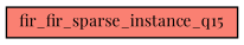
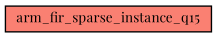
  digraph {
    rankdir=TB
    fontname="Playfair Display"
-   n1 [color=black fillcolor=salmon fontname="Playfair Display" fontsize=10 height=0.2 label=fir_fir_sparse_instance_q15 shape=record style=filled width=0.4]
+   n1 [color=black fillcolor=salmon fontname="Playfair Display" fontsize=10 height=0.2 label=arm_fir_sparse_instance_q15 shape=record style=filled width=0.4]
  }
